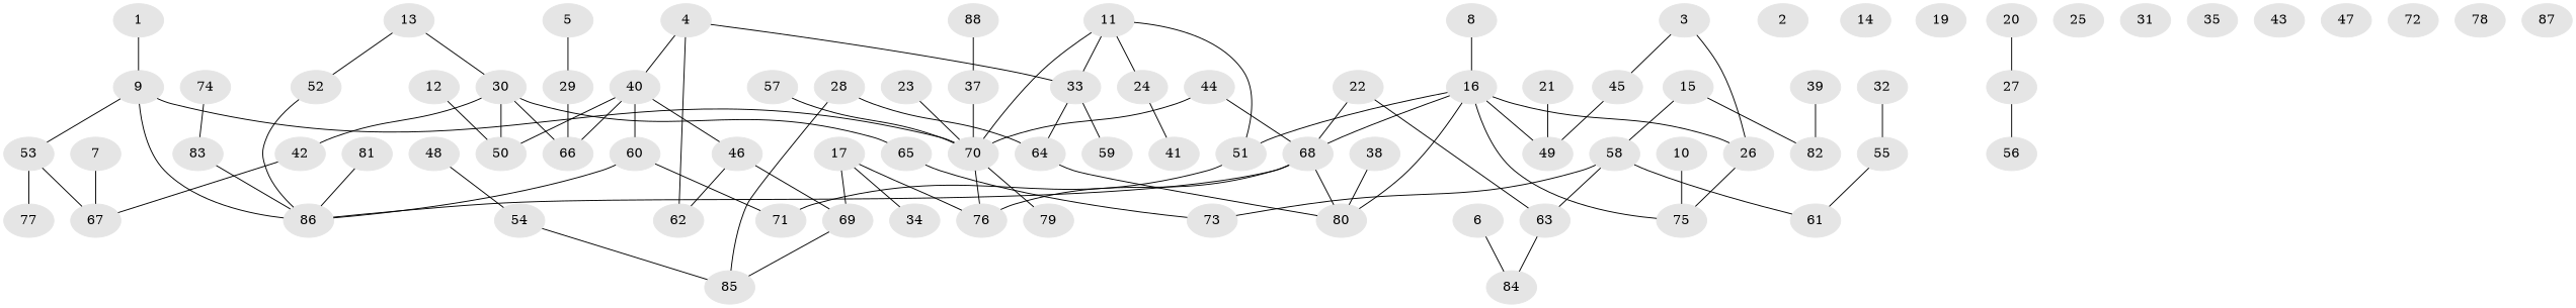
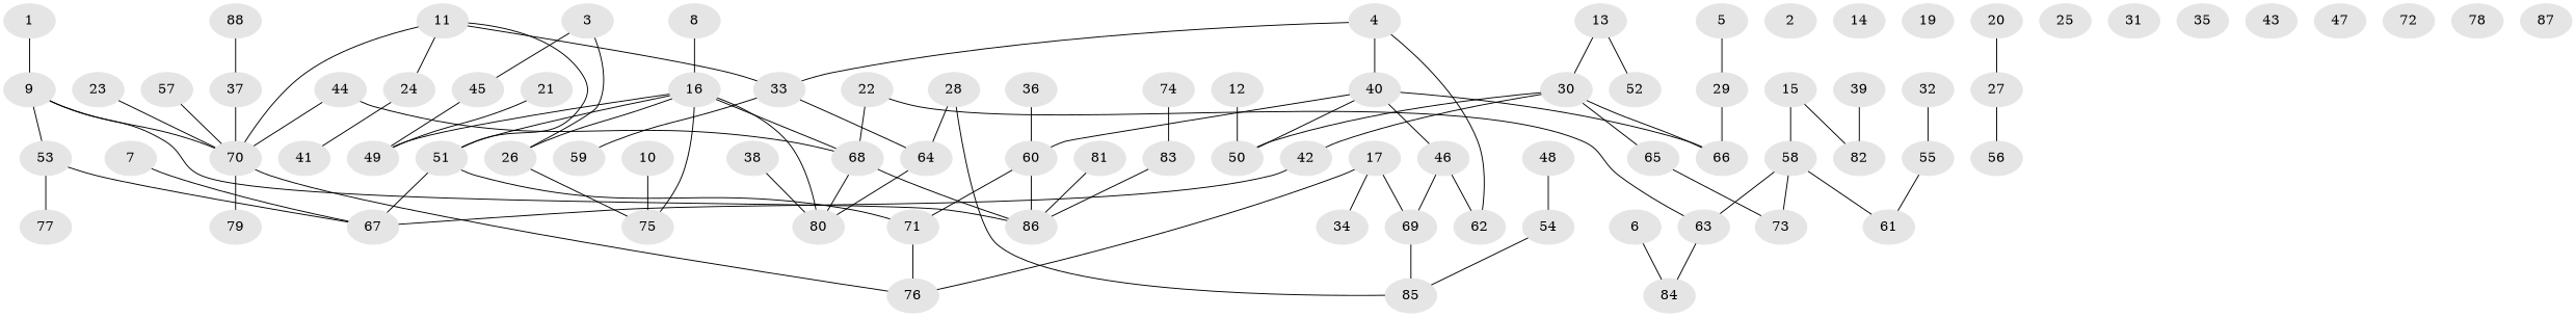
  graph {
    node [color=gray90 style=filled]
    1
    9
    53
    70
    86
    2
    3
    26
    45
    75
    49
    4
    33
    40
    62
    64
    59
    50
    66
    60
    46
    5
    29
    6
    84
    7
    67
    8
    16
    51
    68
    80
    77
    76
    79
    10
    11
    24
    41
    71
    12
    13
    30
    52
    42
    65
    14
    15
    58
    82
    63
    61
    73
    17
    34
    69
    85
    n58 [label=88]
    37
    19
    20
    27
    56
    21
    22
    23
    25
    28
    31
    32
    55
    35
+   36
    38
    39
    43
    44
    47
    48
    54
    57
    72
    74
    83
    78
    81
    87
    1 -- 9
    9 -- 53
    9 -- 70
    9 -- 86
    53 -- 67
    53 -- 77
    70 -- 76
    70 -- 79
    3 -- 26
    3 -- 45
    26 -- 75
    45 -- 49
    4 -- 33
    4 -- 40
    4 -- 62
    33 -- 64
    33 -- 59
    40 -- 50
    40 -- 66
    40 -- 60
    40 -- 46
    64 -- 80
    60 -- 86
    60 -- 71
    46 -- 62
    46 -- 69
    5 -- 29
    29 -- 66
    6 -- 84
    7 -- 67
    8 -- 16
    16 -- 26
    16 -- 75
    16 -- 49
    16 -- 51
    16 -- 68
    16 -- 80
+   51 -- 67
    51 -- 71
    68 -- 86
    68 -- 80
    10 -- 75
    11 -- 70
    11 -- 33
    11 -- 51
    11 -- 24
    24 -- 41
-   68 -- 76
+   71 -- 76
    12 -- 50
    13 -- 30
    13 -- 52
    30 -- 50
    30 -- 66
    30 -- 42
    30 -- 65
-   52 -- 86
    42 -- 67
    65 -- 73
    15 -- 58
    15 -- 82
    58 -- 63
    58 -- 61
    58 -- 73
    63 -- 84
    17 -- 76
    17 -- 34
    17 -- 69
    69 -- 85
    n58 -- 37
    37 -- 70
    20 -- 27
    27 -- 56
    21 -- 49
    22 -- 68
    22 -- 63
    23 -- 70
    28 -- 64
    28 -- 85
    32 -- 55
    55 -- 61
+   36 -- 60
    38 -- 80
    39 -- 82
    44 -- 70
    44 -- 68
    48 -- 54
    54 -- 85
    57 -- 70
    74 -- 83
    83 -- 86
    81 -- 86
  }
